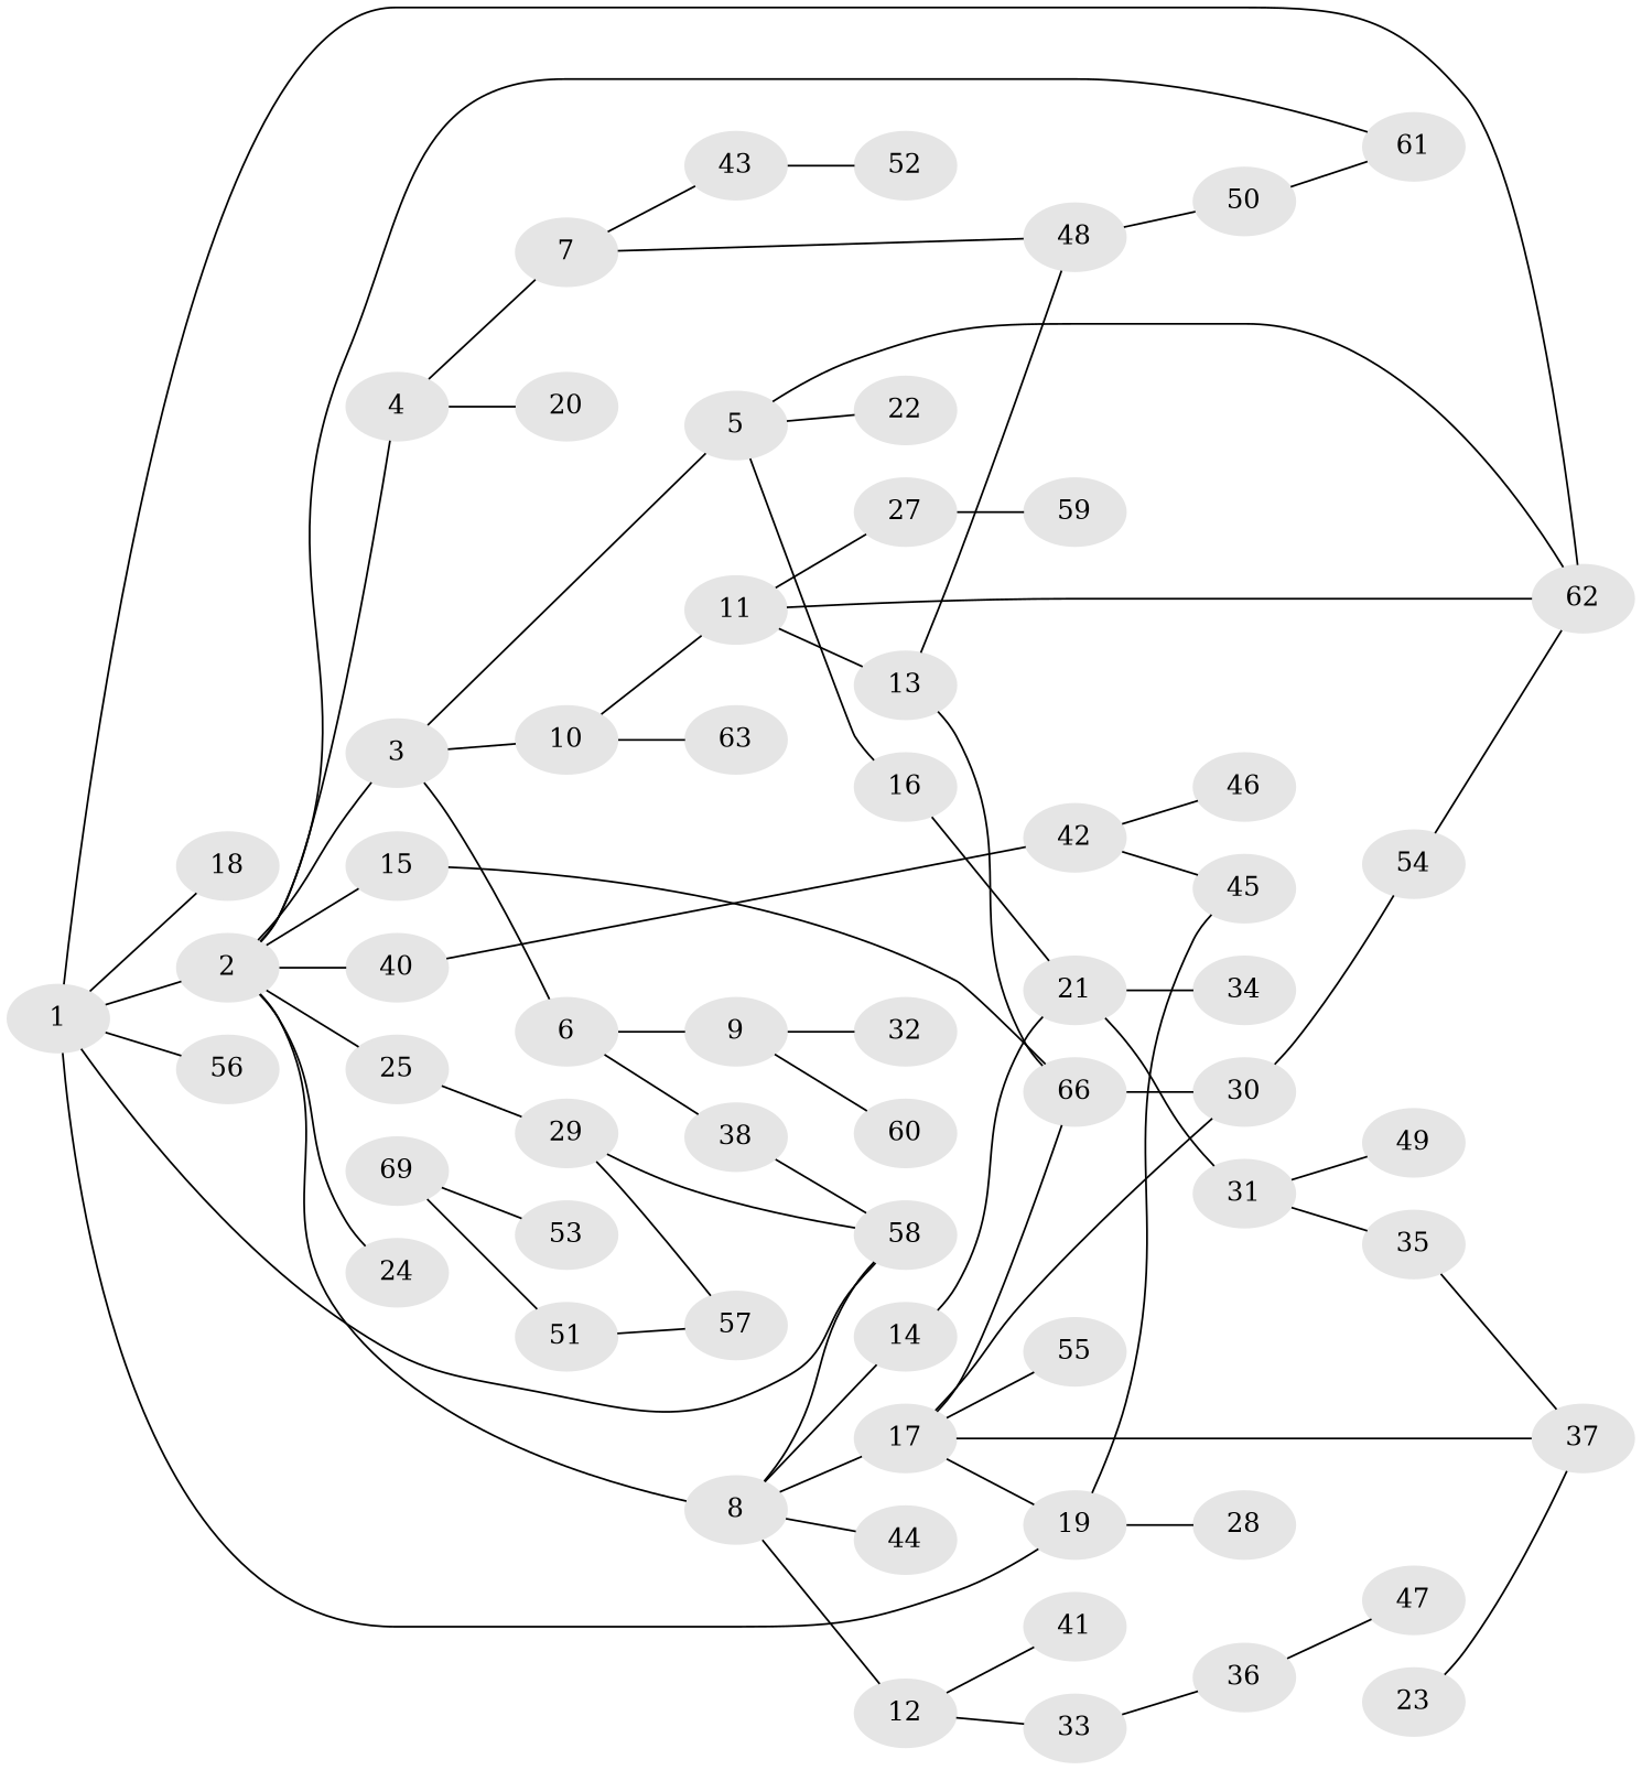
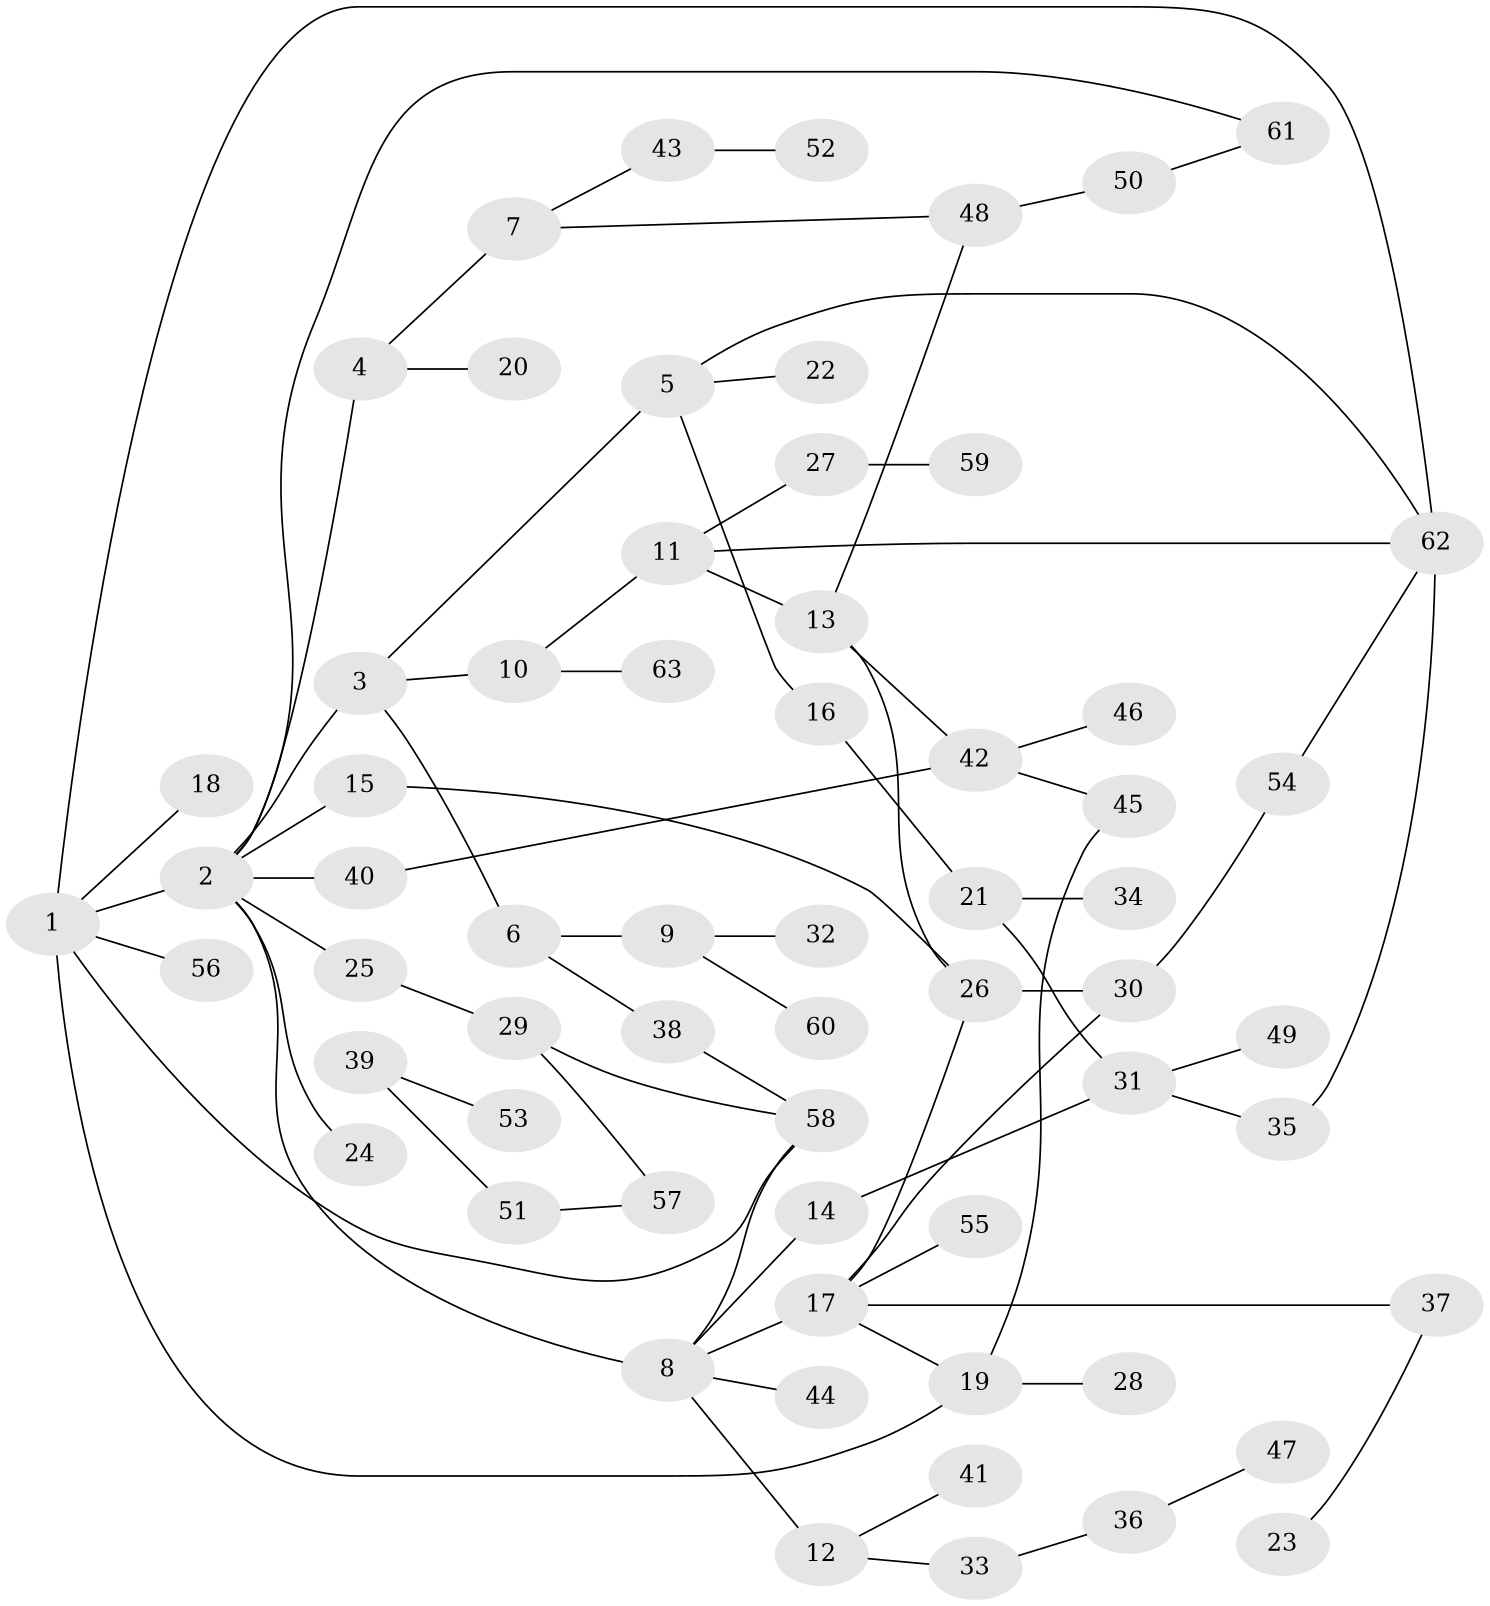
  graph {
    rankdir=LR
    node [color=gray90 style=filled]
    1
    2
    18
    19
    56
    58
    62
    3
    4
    8
    15
    24
    25
    40
    61
    28
    45
    5
    6
    10
    7
    20
    12
    14
    17
    44
-   26 [label=66]
+   26
    29
    42
    16
    22
    9
    38
    11
    63
    43
    48
    21
    32
    60
    52
    50
    33
    41
    30
    55
    37
    13
    27
    59
    36
    46
    31
    34
-   39 [label=69]
+   39
    51
    53
    23
    54
    35
    49
    57
    47
    1 -- 2
    1 -- 18
    1 -- 19
    1 -- 56
    1 -- 58
    1 -- 62
    2 -- 3
    2 -- 4
    2 -- 8
    2 -- 15
    2 -- 24
    2 -- 25
    2 -- 40
    2 -- 61
    19 -- 28
    19 -- 45
    3 -- 5
    3 -- 6
    3 -- 10
    4 -- 7
    4 -- 20
    8 -- 58
    8 -- 12
    8 -- 14
    8 -- 17
    8 -- 44
    15 -- 26
    25 -- 29
    40 -- 42
    5 -- 62
    5 -- 16
    5 -- 22
    6 -- 9
    6 -- 38
    10 -- 11
    10 -- 63
    7 -- 43
    7 -- 48
    12 -- 33
    12 -- 41
-   14 -- 21
+   14 -- 31
    17 -- 19
    17 -- 26
    17 -- 30
    17 -- 55
    17 -- 37
    26 -- 30
    29 -- 58
    29 -- 57
    42 -- 45
    42 -- 46
    16 -- 21
    9 -- 32
    9 -- 60
    38 -- 58
    11 -- 62
    11 -- 13
    11 -- 27
    43 -- 52
    48 -- 50
    21 -- 31
    21 -- 34
    50 -- 61
    33 -- 36
    30 -- 54
    13 -- 26
+   13 -- 42
    13 -- 48
    27 -- 59
    36 -- 47
    31 -- 35
    31 -- 49
    39 -- 51
    39 -- 53
    51 -- 57
    23 -- 37
    54 -- 62
-   35 -- 37
+   35 -- 62
  }
